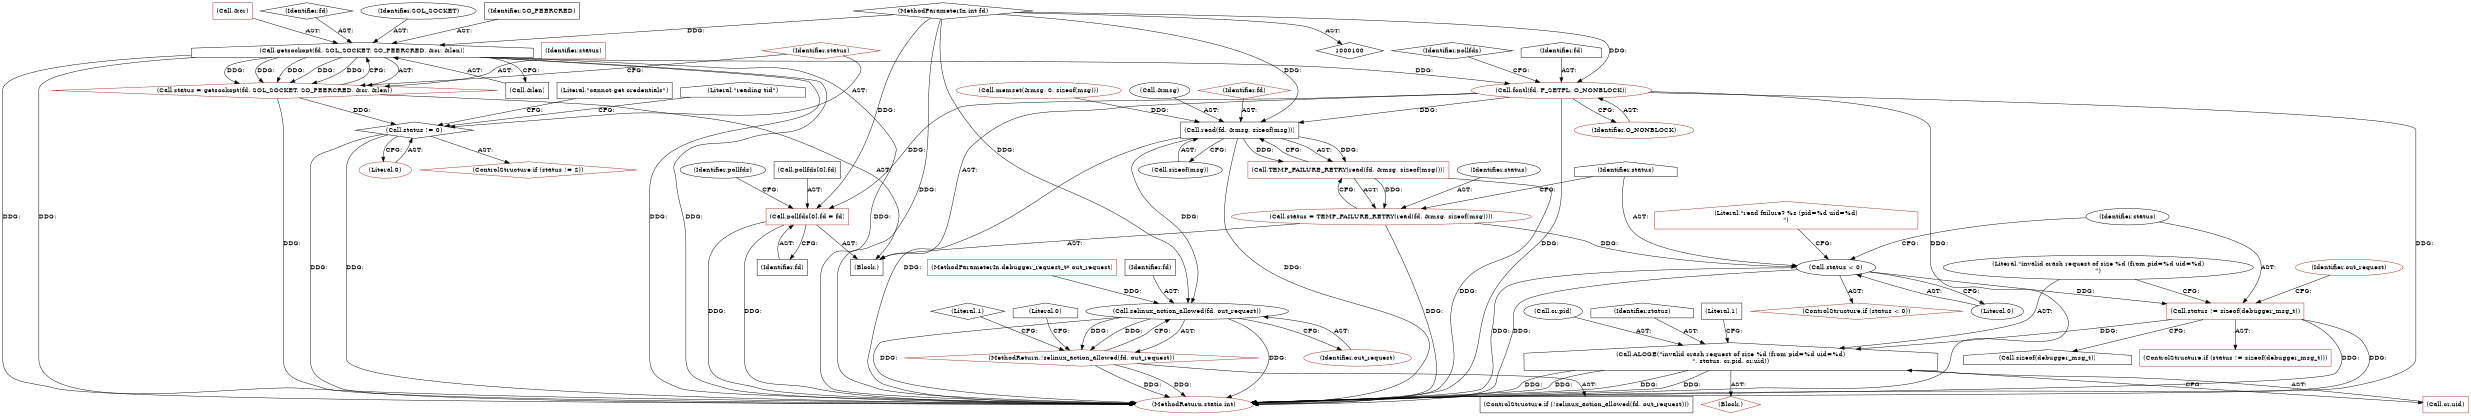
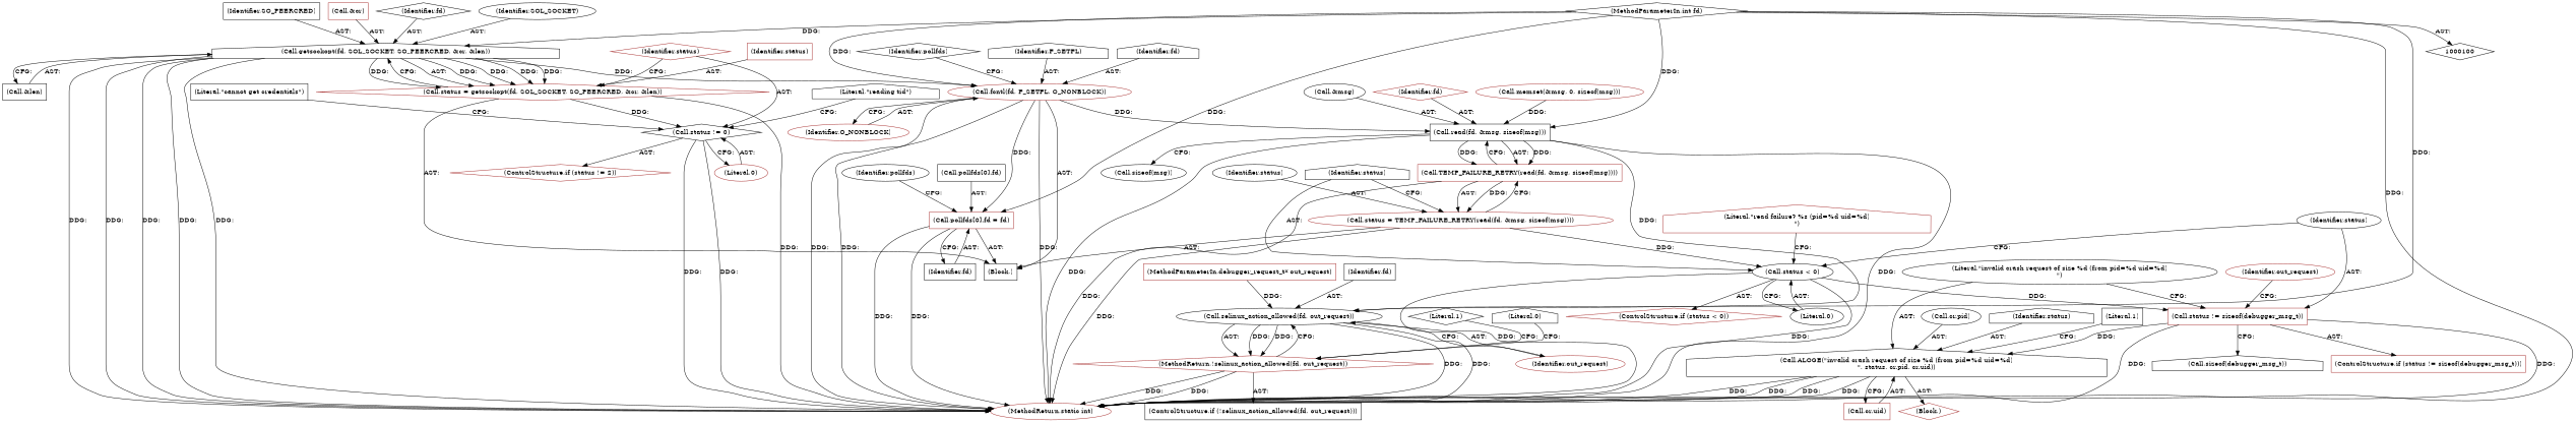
  digraph {
    node [color=black shape=ellipse]
    n1 [label="(Call,getsockopt(fd, SOL_SOCKET, SO_PEERCRED, &cr, &len))" shape=house]
    n2 [color=brown label="(Call,status = getsockopt(fd, SOL_SOCKET, SO_PEERCRED, &cr, &len))" shape=diamond]
    n3 [color=brown label="(Call,fcntl(fd, F_SETFL, O_NONBLOCK))"]
    n4 [label="(Call,&len)" shape=box]
    n5 [color=brown label="(MethodReturn,static int)"]
    n6 [label="(Call,status != 0)" shape=diamond]
    n7 [label="(Block,)" shape=box]
    n8 [color=brown label="(Call,pollfds[0].fd = fd)" shape=box]
    n9 [label="(Call,read(fd, &msg, sizeof(msg)))" shape=box]
    n10 [color=brown label="(Identifier,O_NONBLOCK)"]
    n11 [label="(MethodParameterIn,int fd)" shape=diamond]
    n12 [label="(Call,selinux_action_allowed(fd, out_request))"]
    1000100 [shape=diamond]
    n14 [label="(Identifier,fd)" shape=box]
    n15 [color=brown label="(Call,TEMP_FAILURE_RETRY(read(fd, &msg, sizeof(msg))))" shape=box]
    n16 [label="(Call,sizeof(msg))"]
    n17 [color=brown label="(MethodReturn,!selinux_action_allowed(fd, out_request))" shape=diamond]
    n18 [color=brown label="(Identifier,out_request)"]
    n19 [color=brown label="(Literal,0)"]
    n20 [color=brown label="(ControlStructure,if (status != 2))" shape=diamond]
    n21 [color=brown label="(Call,status = TEMP_FAILURE_RETRY(read(fd, &msg, sizeof(msg))))"]
    n22 [label="(Call,status < 0)"]
    n23 [color=brown label="(Call,status != sizeof(debugger_msg_t))" shape=box]
    n24 [color=brown label="(ControlStructure,if (status < 0))" shape=diamond]
    n25 [label="(Literal,0)"]
    n26 [label="(Call,ALOGE(\"invalid crash request of size %d (from pid=%d uid=%d)\n\", status, cr.pid, cr.uid))" shape=house]
    n27 [label="(Call,sizeof(debugger_msg_t))" shape=house]
    n28 [color=brown label="(ControlStructure,if (status != sizeof(debugger_msg_t)))" shape=box]
    n29 [color=brown label="(Block,)" shape=diamond]
    n30 [color=brown label="(Call,cr.uid)" shape=box]
    n31 [label="(ControlStructure,if (!selinux_action_allowed(fd, out_request)))" shape=box]
    n32 [label="(Identifier,SO_PEERCRED)" shape=box]
    n33 [color=brown label="(Call,&cr)" shape=box]
    n34 [color=brown label="(MethodParameterIn,debugger_request_t* out_request)" shape=box]
    n35 [color=brown label="(Literal,\"read failure? %s (pid=%d uid=%d)\n\")" shape=house]
    n36 [label="(Literal,\"invalid crash request of size %d (from pid=%d uid=%d)\n\")"]
    n37 [label="(Identifier,fd)" shape=diamond]
    n38 [label="(Identifier,SOL_SOCKET)"]
    n39 [label="(Call,&msg)"]
    n40 [label="(Call,cr.pid)"]
    n41 [label="(Literal,\"cannot get credentials\")" shape=box]
    n42 [label="(Literal,1)" shape=diamond]
    n43 [label="(Identifier,pollfds)" shape=diamond]
    n44 [color=brown label="(Identifier,out_request)"]
    n45 [color=brown label="(Identifier,fd)" shape=diamond]
+   n46 [label="(Identifier,F_SETFL)" shape=house]
    n47 [color=brown label="(Identifier,status)" shape=diamond]
    n48 [label="(Identifier,status)"]
    n49 [label="(Identifier,fd)" shape=box]
    n50 [label="(Literal,0)" shape=house]
    n51 [color=brown label="(Identifier,status)" shape=box]
    n52 [label="(Identifier,status)" shape=house]
    n53 [label="(Identifier,status)" shape=house]
    n54 [color=brown label="(Call,memset(&msg, 0, sizeof(msg)))"]
    n55 [label="(Identifier,status)"]
    n56 [label="(Identifier,fd)" shape=house]
    n57 [label="(Literal,1)" shape=box]
    n58 [label="(Identifier,pollfds)"]
    n59 [label="(Call,pollfds[0].fd)" shape=box]
    n60 [label="(Literal,\"reading tid\")" shape=house]
    n1 -> n2 [label="AST: "]
    n1 -> n2 [label="DDG: "]
    n1 -> n2 [label="DDG: "]
    n1 -> n2 [label="DDG: "]
    n1 -> n2 [label="DDG: "]
    n1 -> n2 [label="DDG: "]
    n1 -> n3 [label="DDG: "]
    n1 -> n4 [label="CFG: "]
    n1 -> n5 [label="DDG: "]
    n1 -> n5 [label="DDG: "]
    n1 -> n5 [label="DDG: "]
    n1 -> n5 [label="DDG: "]
    n1 -> n5 [label="DDG: "]
    n2 -> n1 [label="CFG: "]
    n2 -> n5 [label="DDG: "]
    n2 -> n6 [label="DDG: "]
    n2 -> n7 [label="AST: "]
    n3 -> n5 [label="DDG: "]
    n3 -> n5 [label="DDG: "]
    n3 -> n5 [label="DDG: "]
    n3 -> n7 [label="AST: "]
    n3 -> n8 [label="DDG: "]
    n3 -> n9 [label="DDG: "]
    n3 -> n10 [label="CFG: "]
    n4 -> n1 [label="AST: "]
    n6 -> n5 [label="DDG: "]
    n6 -> n5 [label="DDG: "]
    n6 -> n19 [label="CFG: "]
    n6 -> n20 [label="AST: "]
    n8 -> n5 [label="DDG: "]
    n8 -> n5 [label="DDG: "]
    n8 -> n7 [label="AST: "]
    n8 -> n14 [label="CFG: "]
    n9 -> n5 [label="DDG: "]
    n9 -> n5 [label="DDG: "]
    n9 -> n12 [label="DDG: "]
    n9 -> n15 [label="AST: "]
    n9 -> n15 [label="DDG: "]
    n9 -> n15 [label="DDG: "]
    n9 -> n16 [label="CFG: "]
    n10 -> n3 [label="AST: "]
    n11 -> n1 [label="DDG: "]
    n11 -> n3 [label="DDG: "]
    n11 -> n5 [label="DDG: "]
    n11 -> n8 [label="DDG: "]
    n11 -> n9 [label="DDG: "]
    n11 -> n12 [label="DDG: "]
    n11 -> 1000100 [label="AST: "]
    n12 -> n5 [label="DDG: "]
    n12 -> n5 [label="DDG: "]
    n12 -> n17 [label="AST: "]
    n12 -> n17 [label="DDG: "]
    n12 -> n17 [label="DDG: "]
    n12 -> n18 [label="CFG: "]
    n14 -> n8 [label="AST: "]
    n15 -> n5 [label="DDG: "]
    n15 -> n9 [label="CFG: "]
    n15 -> n21 [label="AST: "]
    n15 -> n21 [label="DDG: "]
-   n16 -> n9 [label="AST: "]
    n17 -> n5 [label="DDG: "]
    n17 -> n5 [label="DDG: "]
    n17 -> n12 [label="CFG: "]
    n17 -> n31 [label="AST: "]
    n18 -> n12 [label="AST: "]
    n19 -> n6 [label="AST: "]
    n21 -> n5 [label="DDG: "]
    n21 -> n7 [label="AST: "]
    n21 -> n15 [label="CFG: "]
    n21 -> n22 [label="DDG: "]
    n22 -> n5 [label="DDG: "]
    n22 -> n5 [label="DDG: "]
    n22 -> n23 [label="DDG: "]
    n22 -> n24 [label="AST: "]
    n22 -> n25 [label="CFG: "]
    n23 -> n5 [label="DDG: "]
    n23 -> n5 [label="DDG: "]
    n23 -> n26 [label="DDG: "]
    n23 -> n27 [label="CFG: "]
    n23 -> n28 [label="AST: "]
    n25 -> n22 [label="AST: "]
    n26 -> n5 [label="DDG: "]
    n26 -> n5 [label="DDG: "]
    n26 -> n5 [label="DDG: "]
    n26 -> n5 [label="DDG: "]
    n26 -> n29 [label="AST: "]
    n26 -> n30 [label="CFG: "]
    n30 -> n26 [label="AST: "]
    n32 -> n1 [label="AST: "]
    n33 -> n1 [label="AST: "]
    n34 -> n12 [label="DDG: "]
    n35 -> n22 [label="CFG: "]
    n36 -> n23 [label="CFG: "]
    n36 -> n26 [label="AST: "]
    n37 -> n1 [label="AST: "]
    n38 -> n1 [label="AST: "]
    n39 -> n9 [label="AST: "]
    n40 -> n26 [label="AST: "]
    n41 -> n6 [label="CFG: "]
    n42 -> n17 [label="CFG: "]
    n43 -> n3 [label="CFG: "]
    n44 -> n23 [label="CFG: "]
    n45 -> n9 [label="AST: "]
+   n46 -> n3 [label="AST: "]
    n47 -> n2 [label="CFG: "]
    n47 -> n6 [label="AST: "]
    n48 -> n21 [label="AST: "]
    n49 -> n12 [label="AST: "]
    n50 -> n17 [label="CFG: "]
    n51 -> n2 [label="AST: "]
    n52 -> n21 [label="CFG: "]
    n52 -> n22 [label="AST: "]
    n53 -> n26 [label="AST: "]
    n54 -> n9 [label="DDG: "]
    n55 -> n22 [label="CFG: "]
    n55 -> n23 [label="AST: "]
    n56 -> n3 [label="AST: "]
    n57 -> n26 [label="CFG: "]
    n58 -> n8 [label="CFG: "]
    n59 -> n8 [label="AST: "]
    n60 -> n6 [label="CFG: "]
  }
